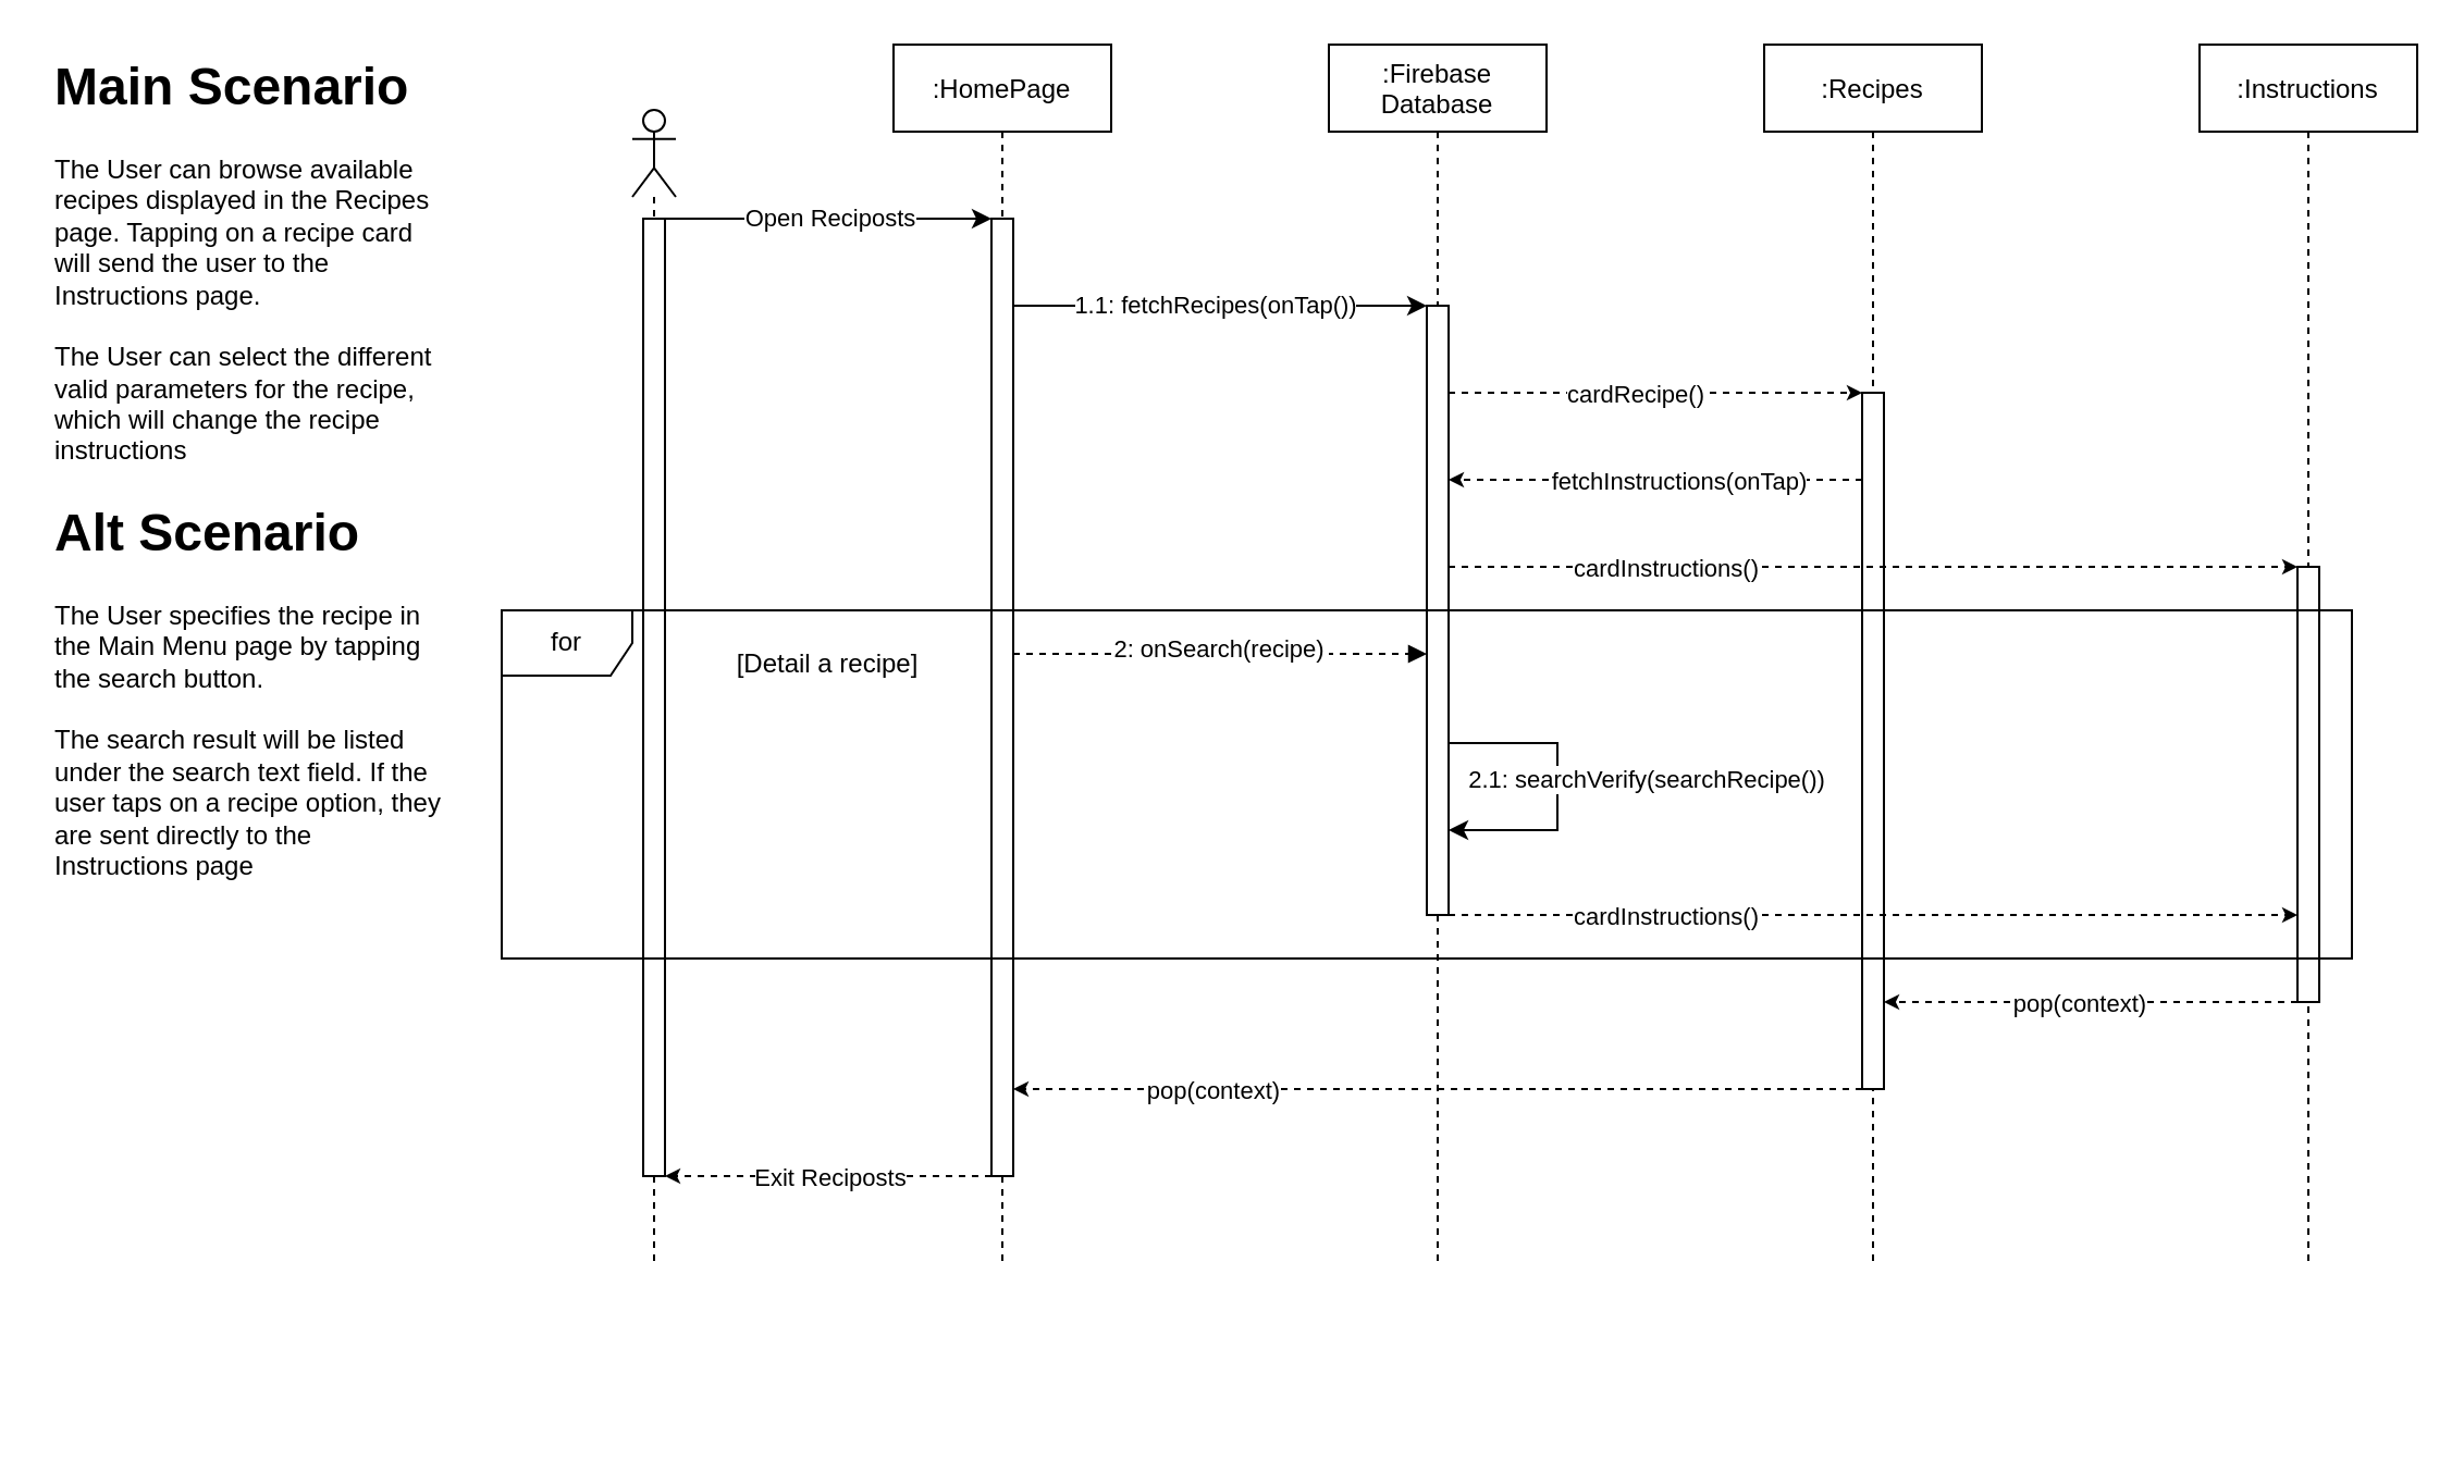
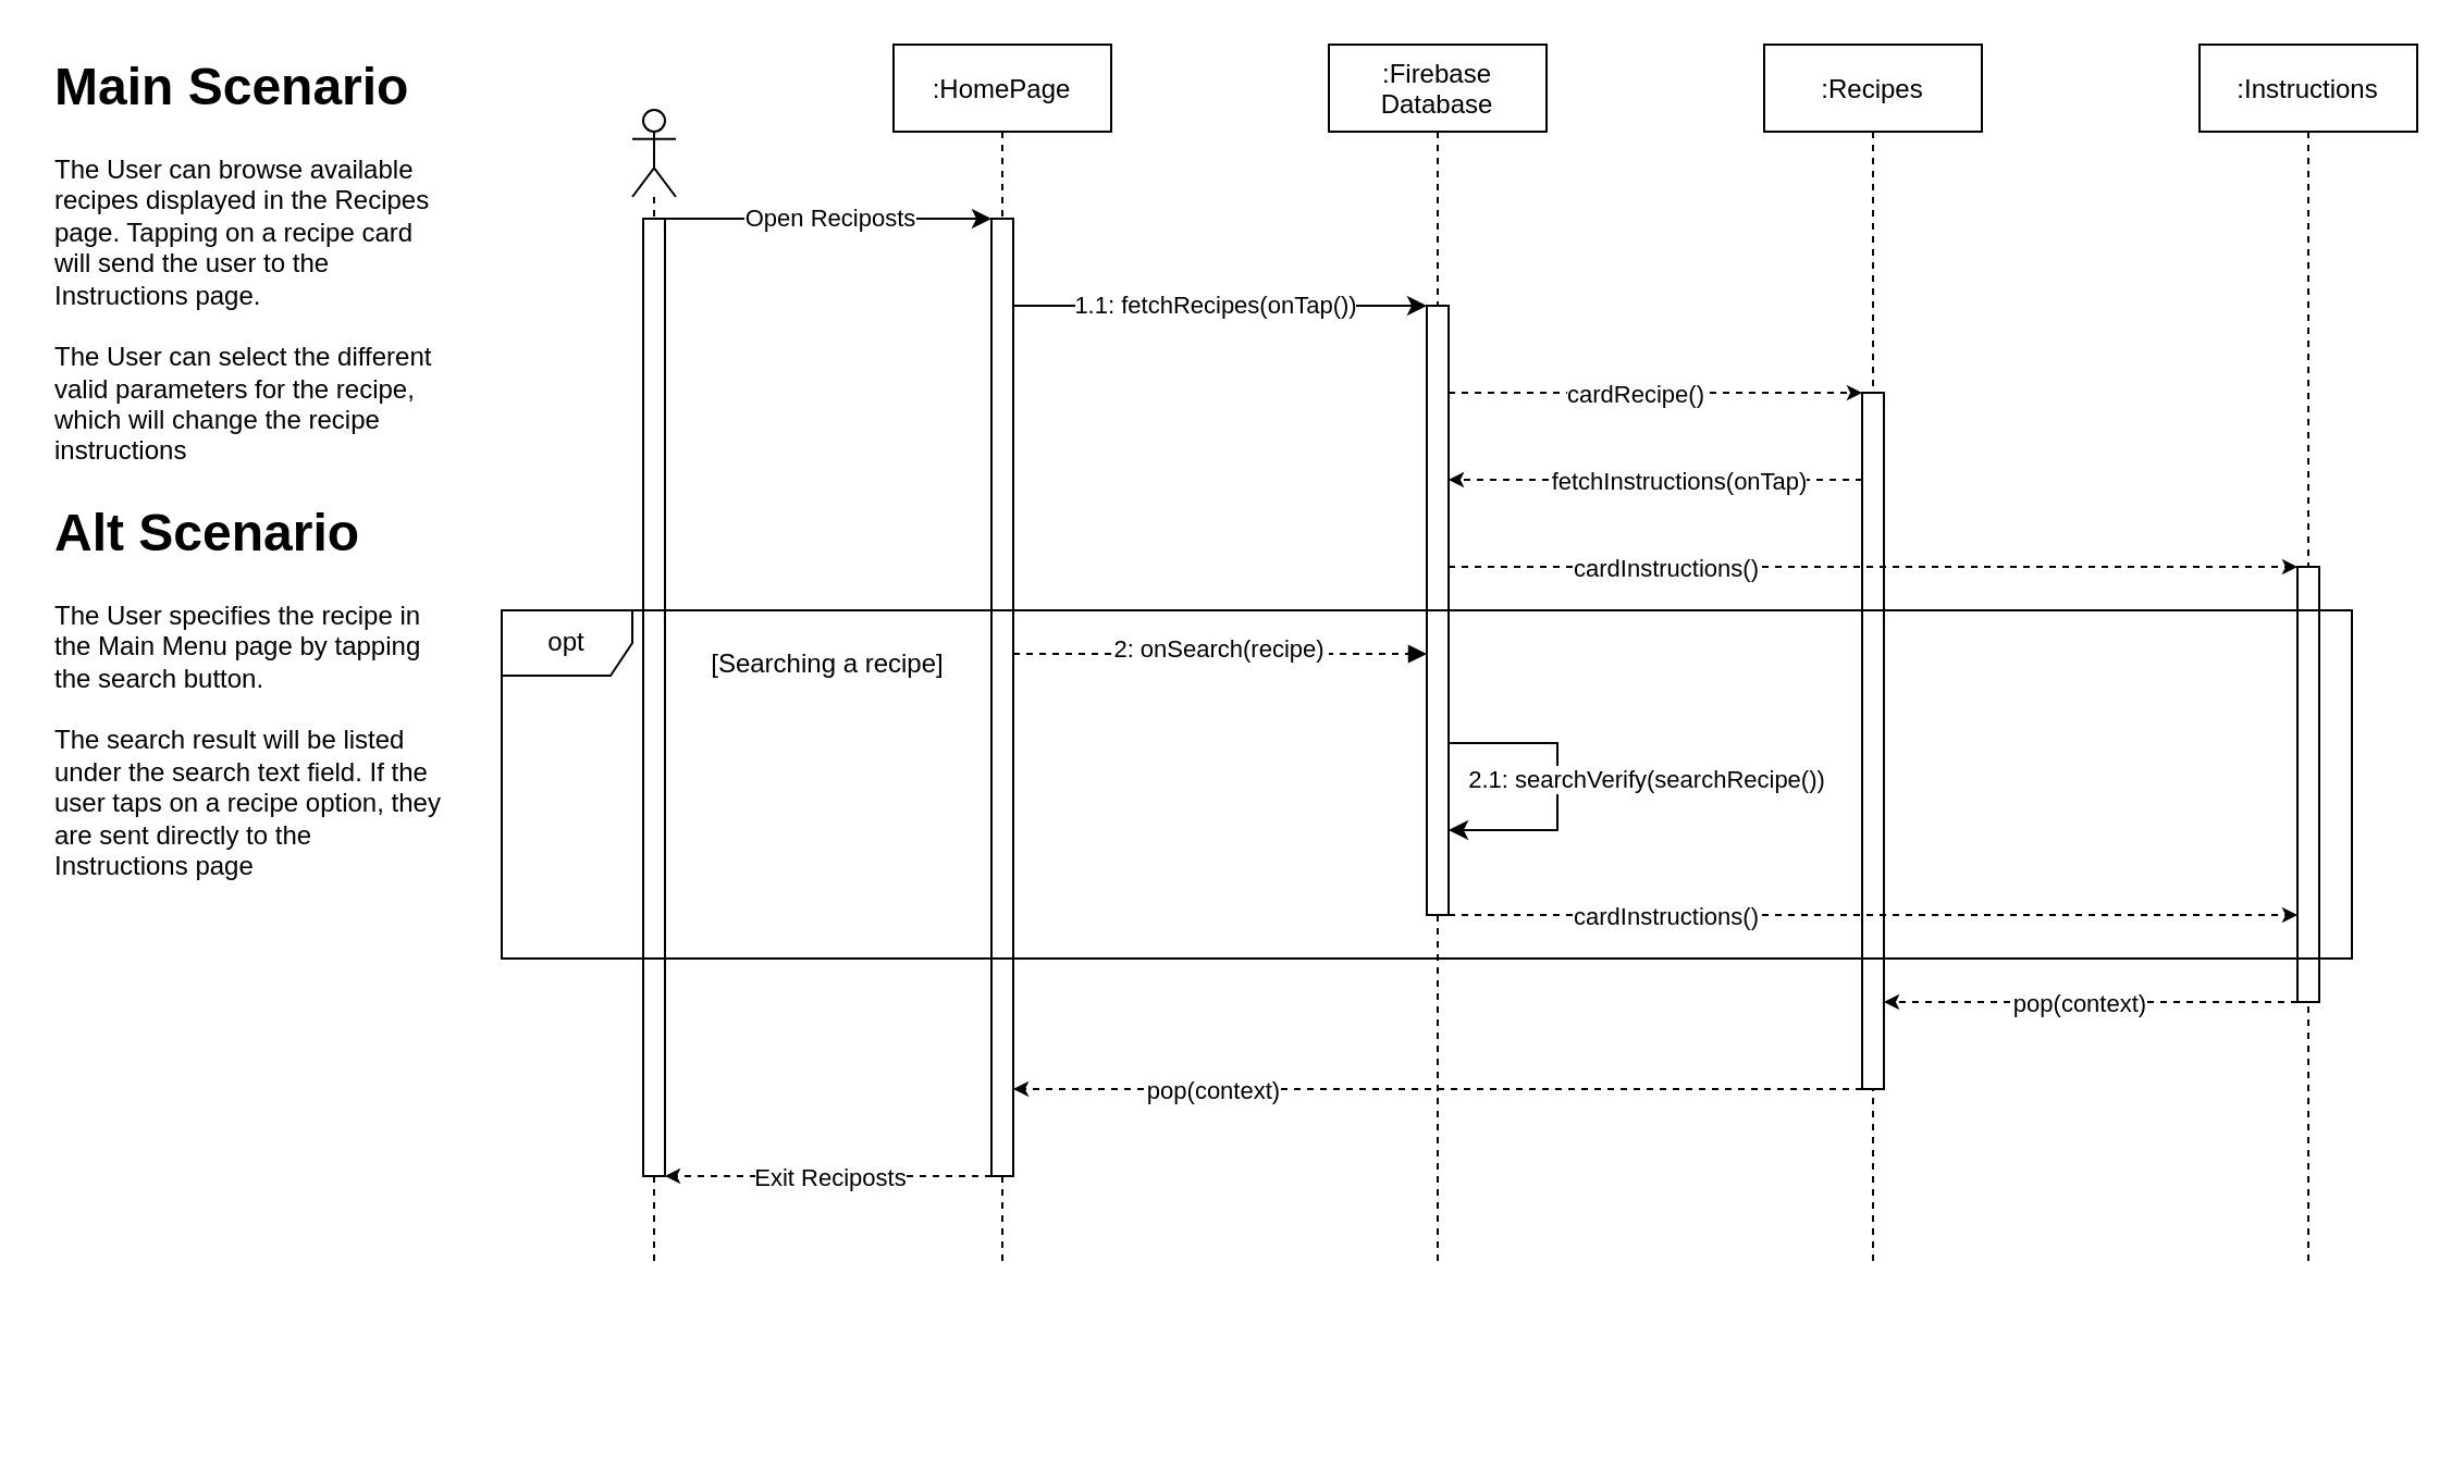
  <mxCell id="0" />
  <mxCell id="1" parent="0" />
  <mxCell id="2" value="Detail&#10;Detail" style="locked=1;" parent="0" />
  <mxCell id="3" value="&lt;h1&gt;Main Scenario&lt;/h1&gt;&lt;p&gt;The User can browse available recipes displayed in the Recipes page. Tapping on a recipe card will send the user to the Instructions page.&lt;br&gt;&lt;br&gt;The User can select the different valid parameters for the recipe, which will change the recipe instructions &amp;nbsp;&lt;br&gt;&lt;/p&gt;&lt;h1&gt;Alt Scenario&lt;/h1&gt;&lt;p&gt;The User specifies the recipe in the Main Menu page by tapping the search button. &lt;br&gt;&lt;br&gt;The search result will be listed under the search text field. If the user taps on a recipe option, they are sent directly to the Instructions page&lt;/p&gt;" style="text;html=1;strokeColor=none;fillColor=none;spacing=5;spacingTop=-20;whiteSpace=wrap;overflow=hidden;rounded=0;" vertex="1" parent="2"><mxGeometry x="20" y="20" width="190" height="390" as="geometry" /></mxCell>
  <mxCell id="4" value="Lifeline" style="" parent="0" />
  <mxCell id="5" value=":HomePage" style="shape=umlLifeline;perimeter=lifelinePerimeter;container=0;collapsible=0;recursiveResize=0;rounded=0;shadow=0;strokeWidth=1;" vertex="1" parent="4"><mxGeometry x="410" y="20" width="100" height="560" as="geometry" /></mxCell>
  <mxCell id="6" value=":Firebase &#10;Database" style="shape=umlLifeline;perimeter=lifelinePerimeter;container=0;collapsible=0;recursiveResize=0;rounded=0;shadow=0;strokeWidth=1;" vertex="1" parent="4"><mxGeometry x="610" y="20" width="100" height="560" as="geometry" /></mxCell>
  <mxCell id="7" value=":Recipes" style="shape=umlLifeline;perimeter=lifelinePerimeter;container=0;collapsible=0;recursiveResize=0;rounded=0;shadow=0;strokeWidth=1;" vertex="1" parent="4"><mxGeometry x="810" y="20" width="100" height="560" as="geometry" /></mxCell>
  <mxCell id="8" value=":Instructions" style="shape=umlLifeline;perimeter=lifelinePerimeter;container=0;collapsible=0;recursiveResize=0;rounded=0;shadow=0;strokeWidth=1;" vertex="1" parent="4"><mxGeometry x="1010" y="20" width="100" height="560" as="geometry" /></mxCell>
  <mxCell id="9" value="" style="group" vertex="1" connectable="0" parent="4"><mxGeometry x="810" y="60" width="100" height="530" as="geometry" /></mxCell>
  <mxCell id="10" value="" style="points=[];perimeter=orthogonalPerimeter;rounded=0;shadow=0;strokeWidth=1;" vertex="1" parent="9"><mxGeometry x="45" y="120" width="10" height="320" as="geometry" /></mxCell>
  <mxCell id="11" value="" style="group" vertex="1" connectable="0" parent="4"><mxGeometry x="610" y="60" width="100" height="480" as="geometry" /></mxCell>
  <mxCell id="12" value="" style="points=[];perimeter=orthogonalPerimeter;rounded=0;shadow=0;strokeWidth=1;" vertex="1" parent="11"><mxGeometry x="45" y="80" width="10" height="280" as="geometry" /></mxCell>
  <mxCell id="13" value="" style="endArrow=classic;html=1;rounded=0;dashed=1;strokeWidth=1;startSize=4;endSize=4;jumpSize=4;" edge="1" parent="11" target="20"><mxGeometry width="50" height="50" relative="1" as="geometry"><mxPoint x="55" y="200" as="sourcePoint" /><mxPoint x="380" y="210" as="targetPoint" /><Array as="points"><mxPoint x="160" y="200" /></Array></mxGeometry></mxCell>
  <mxCell id="14" value="cardInstructions()" style="edgeLabel;html=1;align=center;verticalAlign=middle;resizable=0;points=[];" vertex="1" connectable="0" parent="13"><mxGeometry x="-0.313" y="2" relative="1" as="geometry"><mxPoint x="-35" y="2" as="offset" /></mxGeometry></mxCell>
  <mxCell id="15" value="" style="group" vertex="1" connectable="0" parent="4"><mxGeometry x="410" y="60" width="100" height="520" as="geometry" /></mxCell>
  <mxCell id="16" value="" style="points=[];perimeter=orthogonalPerimeter;rounded=0;shadow=0;strokeWidth=1;" vertex="1" parent="15"><mxGeometry x="45" y="40" width="10" height="440" as="geometry" /></mxCell>
  <mxCell id="17" value="" style="shape=umlLifeline;participant=umlActor;perimeter=lifelinePerimeter;whiteSpace=wrap;html=1;container=1;collapsible=0;recursiveResize=0;verticalAlign=top;spacingTop=36;outlineConnect=0;size=40;" vertex="1" parent="4"><mxGeometry x="290" y="50" width="20" height="530" as="geometry" /></mxCell>
  <mxCell id="18" value="" style="points=[];perimeter=orthogonalPerimeter;rounded=0;shadow=0;strokeWidth=1;" vertex="1" parent="17"><mxGeometry x="5" y="50" width="10" height="440" as="geometry" /></mxCell>
  <mxCell id="19" value="" style="group" vertex="1" connectable="0" parent="4"><mxGeometry x="1010" y="60" width="100" height="600" as="geometry" /></mxCell>
  <mxCell id="20" value="" style="points=[];perimeter=orthogonalPerimeter;rounded=0;shadow=0;strokeWidth=1;" vertex="1" parent="19"><mxGeometry x="45" y="200" width="10" height="200" as="geometry" /></mxCell>
  <mxCell id="21" value="" style="endArrow=classic;html=1;rounded=0;" edge="1" parent="4" source="16" target="12"><mxGeometry width="50" height="50" relative="1" as="geometry"><mxPoint x="500" y="180" as="sourcePoint" /><mxPoint x="640" y="200" as="targetPoint" /><Array as="points"><mxPoint x="560" y="140" /></Array></mxGeometry></mxCell>
  <mxCell id="22" value="1.1: fetchRecipes(onTap())" style="edgeLabel;html=1;align=center;verticalAlign=middle;resizable=0;points=[];" vertex="1" connectable="0" parent="21"><mxGeometry x="-0.411" y="1" relative="1" as="geometry"><mxPoint x="36" as="offset" /></mxGeometry></mxCell>
  <mxCell id="23" value="" style="endArrow=classic;html=1;rounded=0;dashed=1;strokeWidth=1;startSize=4;endSize=4;jumpSize=4;" edge="1" parent="4" source="12" target="10"><mxGeometry width="50" height="50" relative="1" as="geometry"><mxPoint x="680" y="220" as="sourcePoint" /><mxPoint x="700" y="250" as="targetPoint" /><Array as="points"><mxPoint x="780" y="180" /></Array></mxGeometry></mxCell>
  <mxCell id="24" value="cardRecipe()" style="edgeLabel;html=1;align=center;verticalAlign=middle;resizable=0;points=[];" vertex="1" connectable="0" parent="23"><mxGeometry x="-0.313" y="2" relative="1" as="geometry"><mxPoint x="20" y="2" as="offset" /></mxGeometry></mxCell>
  <mxCell id="25" value="" style="endArrow=classic;html=1;rounded=0;dashed=1;strokeWidth=1;startSize=4;endSize=4;jumpSize=4;" edge="1" parent="4" source="10" target="12"><mxGeometry width="50" height="50" relative="1" as="geometry"><mxPoint x="730" y="300" as="sourcePoint" /><mxPoint x="780" y="250" as="targetPoint" /><Array as="points"><mxPoint x="700" y="220" /></Array></mxGeometry></mxCell>
  <mxCell id="26" value="fetchInstructions(onTap)" style="edgeLabel;html=1;align=center;verticalAlign=middle;resizable=0;points=[];" vertex="1" connectable="0" parent="25"><mxGeometry x="0.387" y="-1" relative="1" as="geometry"><mxPoint x="47" y="1" as="offset" /></mxGeometry></mxCell>
  <mxCell id="27" value="" style="endArrow=classic;html=1;rounded=0;dashed=1;strokeWidth=1;startSize=4;endSize=4;jumpSize=4;" edge="1" parent="4" source="20" target="10"><mxGeometry width="50" height="50" relative="1" as="geometry"><mxPoint x="700" y="270" as="sourcePoint" /><mxPoint x="750" y="220" as="targetPoint" /><Array as="points"><mxPoint x="900" y="460" /></Array></mxGeometry></mxCell>
  <mxCell id="28" value="pop(context)" style="edgeLabel;html=1;align=center;verticalAlign=middle;resizable=0;points=[];" vertex="1" connectable="0" parent="27"><mxGeometry x="0.297" relative="1" as="geometry"><mxPoint x="22" as="offset" /></mxGeometry></mxCell>
  <mxCell id="29" value="" style="endArrow=classic;html=1;rounded=0;dashed=1;strokeWidth=1;startSize=4;endSize=4;jumpSize=4;" edge="1" parent="4" source="16" target="18"><mxGeometry width="50" height="50" relative="1" as="geometry"><mxPoint x="590" y="300" as="sourcePoint" /><mxPoint x="640" y="250" as="targetPoint" /><Array as="points"><mxPoint x="340" y="540" /></Array></mxGeometry></mxCell>
  <mxCell id="30" value="Exit Reciposts" style="edgeLabel;html=1;align=center;verticalAlign=middle;resizable=0;points=[];" vertex="1" connectable="0" parent="29"><mxGeometry x="-0.225" y="1" relative="1" as="geometry"><mxPoint x="-17" y="-1" as="offset" /></mxGeometry></mxCell>
  <mxCell id="31" value="" style="endArrow=classic;html=1;rounded=0;dashed=1;strokeWidth=1;startSize=4;endSize=4;jumpSize=4;" edge="1" parent="4" source="10" target="16"><mxGeometry width="50" height="50" relative="1" as="geometry"><mxPoint x="865" y="320" as="sourcePoint" /><mxPoint x="465" y="320" as="targetPoint" /><Array as="points"><mxPoint x="540" y="500" /></Array></mxGeometry></mxCell>
  <mxCell id="32" value="pop(context)" style="edgeLabel;html=1;align=center;verticalAlign=middle;resizable=0;points=[];" vertex="1" connectable="0" parent="31"><mxGeometry x="0.297" relative="1" as="geometry"><mxPoint x="-46" as="offset" /></mxGeometry></mxCell>
  <mxCell id="33" value="Activations" style="" parent="0" />
  <mxCell id="34" value="" style="endArrow=classic;html=1;rounded=0;edgeStyle=orthogonalEdgeStyle;" edge="1" parent="33"><mxGeometry width="50" height="50" relative="1" as="geometry"><mxPoint x="665" y="341" as="sourcePoint" /><mxPoint x="665" y="381" as="targetPoint" /><Array as="points"><mxPoint x="665" y="341" /><mxPoint x="715" y="341" /><mxPoint x="715" y="381" /></Array></mxGeometry></mxCell>
  <mxCell id="35" value="2.1: searchVerify(searchRecipe())" style="edgeLabel;html=1;align=center;verticalAlign=middle;resizable=0;points=[];" vertex="1" connectable="0" parent="34"><mxGeometry x="-0.149" y="-1" relative="1" as="geometry"><mxPoint x="41" y="6" as="offset" /></mxGeometry></mxCell>
  <mxCell id="36" value="" style="endArrow=classic;html=1;rounded=0;" edge="1" parent="33" source="18" target="16"><mxGeometry width="50" height="50" relative="1" as="geometry"><mxPoint x="320" y="180" as="sourcePoint" /><mxPoint x="440" y="180" as="targetPoint" /><Array as="points"><mxPoint x="420" y="100" /></Array></mxGeometry></mxCell>
  <mxCell id="37" value="Open Reciposts" style="edgeLabel;html=1;align=center;verticalAlign=middle;resizable=0;points=[];" vertex="1" connectable="0" parent="36"><mxGeometry x="-0.411" y="1" relative="1" as="geometry"><mxPoint x="31" as="offset" /></mxGeometry></mxCell>
  <mxCell id="38" value="2: onSearch(recipe)" style="verticalAlign=bottom;startArrow=none;endArrow=block;startSize=8;shadow=0;strokeWidth=1;startFill=0;dashed=1;" edge="1" parent="33" source="16" target="12"><mxGeometry x="0.002" y="-7" relative="1" as="geometry"><mxPoint x="500" y="350" as="sourcePoint" /><mxPoint x="660.34" y="350" as="targetPoint" /><mxPoint as="offset" /><Array as="points"><mxPoint x="490" y="300" /></Array></mxGeometry></mxCell>
  <mxCell id="39" value="" style="endArrow=classic;html=1;rounded=0;dashed=1;strokeWidth=1;startSize=4;endSize=4;jumpSize=4;" edge="1" parent="33" source="12" target="20"><mxGeometry width="50" height="50" relative="1" as="geometry"><mxPoint x="680" y="320" as="sourcePoint" /><mxPoint x="1060" y="320" as="targetPoint" /><Array as="points"><mxPoint x="785" y="420" /></Array></mxGeometry></mxCell>
  <mxCell id="40" value="cardInstructions()" style="edgeLabel;html=1;align=center;verticalAlign=middle;resizable=0;points=[];" vertex="1" connectable="0" parent="39"><mxGeometry x="-0.313" y="2" relative="1" as="geometry"><mxPoint x="-35" y="2" as="offset" /></mxGeometry></mxCell>
- <mxCell id="41" value="for" style="shape=umlFrame;whiteSpace=wrap;html=1;" vertex="1" parent="33"><mxGeometry x="230" y="280" width="850" height="160" as="geometry" /></mxCell>
- <mxCell id="42" value="[Detail a recipe]" style="text;html=1;strokeColor=none;fillColor=none;align=center;verticalAlign=middle;whiteSpace=wrap;rounded=0;" vertex="1" parent="33"><mxGeometry x="320" y="290" width="120" height="30" as="geometry" /></mxCell>
+ <mxCell id="41" value="opt" style="shape=umlFrame;whiteSpace=wrap;html=1;" vertex="1" parent="33"><mxGeometry x="230" y="280" width="850" height="160" as="geometry" /></mxCell>
+ <mxCell id="42" value="[Searching a recipe]" style="text;html=1;strokeColor=none;fillColor=none;align=center;verticalAlign=middle;whiteSpace=wrap;rounded=0;" vertex="1" parent="33"><mxGeometry x="320" y="290" width="120" height="30" as="geometry" /></mxCell>
